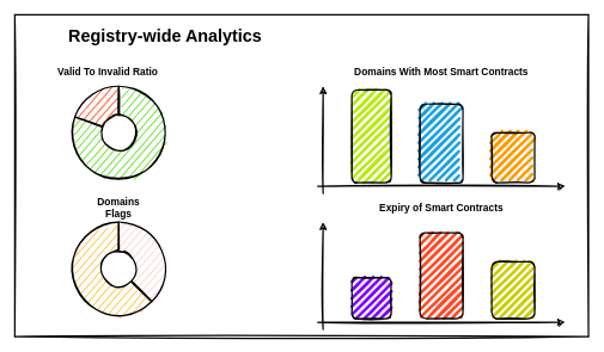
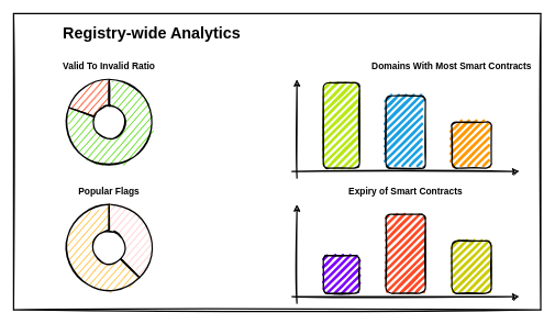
  <mxCell id="0" />
  <mxCell id="1" parent="0" />
  <mxCell id="2" value="" style="endArrow=none;html=1;sketch=1;strokeWidth=2" parent="1" edge="1"><mxGeometry width="50" height="50" relative="1" as="geometry"><mxPoint as="sourcePoint" x="20" y="20" /><mxPoint x="820" as="targetPoint" y="20" /></mxGeometry></mxCell>
  <mxCell id="3" value="" style="endArrow=none;html=1;sketch=1;strokeWidth=2" parent="1" edge="1"><mxGeometry width="50" height="50" relative="1" as="geometry"><mxPoint as="sourcePoint" x="20" y="20" /><mxPoint y="470" as="targetPoint" x="20" /></mxGeometry></mxCell>
  <mxCell id="4" value="" style="endArrow=none;html=1;sketch=1;strokeWidth=2" parent="1" edge="1"><mxGeometry width="50" height="50" relative="1" as="geometry"><mxPoint y="470" as="sourcePoint" x="20" /><mxPoint x="820" y="470" as="targetPoint" /></mxGeometry></mxCell>
  <mxCell id="5" value="" style="endArrow=none;html=1;sketch=1;strokeWidth=2" parent="1" edge="1"><mxGeometry width="50" height="50" relative="1" as="geometry"><mxPoint x="820" as="sourcePoint" y="20" /><mxPoint x="820" y="470" as="targetPoint" /></mxGeometry></mxCell>
  <mxCell id="6" value="" style="verticalLabelPosition=bottom;verticalAlign=top;html=1;shape=mxgraph.basic.pie;startAngle=0;endAngle=0.805;sketch=1;strokeWidth=2;fillColor=#4BDB02;" parent="1" vertex="1"><mxGeometry x="100" y="120" width="130" height="130" as="geometry" /></mxCell>
  <mxCell id="7" value="" style="endArrow=classic;html=1;sketch=1;strokeWidth=2" parent="1" edge="1"><mxGeometry width="50" height="50" relative="1" as="geometry"><mxPoint x="442.5" y="260" as="sourcePoint" /><mxPoint x="787.5" y="260" as="targetPoint" /></mxGeometry></mxCell>
  <mxCell id="8" value="" style="endArrow=classic;html=1;sketch=1;strokeWidth=2" parent="1" edge="1"><mxGeometry width="50" height="50" relative="1" as="geometry"><mxPoint x="450" y="270" as="sourcePoint" /><mxPoint x="450" y="120" as="targetPoint" /></mxGeometry></mxCell>
  <mxCell id="9" value="" style="rounded=1;whiteSpace=wrap;html=1;strokeWidth=2;fillWeight=4;hachureGap=8;hachureAngle=45;fillColor=#1ba1e2;sketch=1;rotation=-90;" parent="1" vertex="1"><mxGeometry x="560" y="170" width="110" height="60" as="geometry" /></mxCell>
  <mxCell id="10" value="" style="rounded=1;whiteSpace=wrap;html=1;strokeWidth=2;fillWeight=4;hachureGap=8;hachureAngle=45;fillColor=#B8E916;sketch=1;rotation=-90;" parent="1" vertex="1"><mxGeometry x="452.5" y="162.5" width="130" height="55" as="geometry" /></mxCell>
  <mxCell id="11" value="" style="rounded=1;whiteSpace=wrap;html=1;strokeWidth=2;fillWeight=4;hachureGap=8;hachureAngle=45;fillColor=#FF9900;sketch=1;rotation=-90;" parent="1" vertex="1"><mxGeometry x="680" y="190" width="70" height="60" as="geometry" /></mxCell>
  <mxCell id="12" value="" style="verticalLabelPosition=bottom;verticalAlign=top;html=1;shape=mxgraph.basic.pie;endAngle=0;startAngle=0.805;sketch=1;strokeWidth=2;fillColor=#FF3503;" parent="1" vertex="1"><mxGeometry x="100" y="120" width="130" height="130" as="geometry" /></mxCell>
  <mxCell id="13" value="&lt;font style=&quot;font-size: 24px&quot;&gt;&lt;b&gt;Registry-wide Analytics&lt;/b&gt;&lt;/font&gt;" style="text;html=1;strokeColor=none;fillColor=none;align=center;verticalAlign=middle;whiteSpace=wrap;rounded=0;" vertex="1" parent="1"><mxGeometry x="90" y="40" width="280" height="20" as="geometry" /></mxCell>
  <mxCell id="14" value="" style="verticalLabelPosition=bottom;verticalAlign=top;html=1;shape=mxgraph.basic.pie;startAngle=0;endAngle=0.375;sketch=1;strokeWidth=2;fillColor=#FFCCCC;" vertex="1" parent="1"><mxGeometry x="100" y="310" width="130" height="130" as="geometry" /></mxCell>
- <mxCell id="15" value="&lt;font style=&quot;font-size: 14px&quot;&gt;&lt;b&gt;Domains Flags&lt;/b&gt;&lt;/font&gt;" style="text;html=1;strokeColor=none;fillColor=none;align=center;verticalAlign=middle;whiteSpace=wrap;rounded=0;" vertex="1" parent="1"><mxGeometry x="115" y="280" width="100" height="20" as="geometry" /></mxCell>
- <mxCell id="16" value="&lt;font style=&quot;font-size: 14px&quot;&gt;&lt;b&gt;Valid To Invalid Ratio&lt;/b&gt;&lt;/font&gt;" style="text;html=1;strokeColor=none;fillColor=none;align=center;verticalAlign=middle;whiteSpace=wrap;rounded=0;" vertex="1" parent="1"><mxGeometry x="75" y="90" width="150" height="20" as="geometry" /></mxCell>
+ <mxCell id="15" value="&lt;font style=&quot;font-size: 14px&quot;&gt;&lt;b&gt;Popular Flags&lt;/b&gt;&lt;/font&gt;" style="text;html=1;strokeColor=none;fillColor=none;align=center;verticalAlign=middle;whiteSpace=wrap;rounded=0;" vertex="1" parent="1"><mxGeometry x="115" y="280" width="100" height="20" as="geometry" /></mxCell>
+ <mxCell id="16" value="&lt;font style=&quot;font-size: 14px&quot;&gt;&lt;b&gt;Valid To Invalid Ratio&lt;/b&gt;&lt;/font&gt;" style="text;html=1;strokeColor=none;fillColor=none;align=center;verticalAlign=middle;whiteSpace=wrap;rounded=0;" vertex="1" parent="1"><mxGeometry x="90" y="90" width="150" height="20" as="geometry" /></mxCell>
  <mxCell id="17" value="" style="verticalLabelPosition=bottom;verticalAlign=top;html=1;shape=mxgraph.basic.pie;endAngle=0;startAngle=0.375;sketch=1;strokeWidth=2;fillColor=#FFB725;" vertex="1" parent="1"><mxGeometry x="100" y="310" width="130" height="130" as="geometry" /></mxCell>
  <mxCell id="18" value="" style="ellipse;whiteSpace=wrap;html=1;aspect=fixed;sketch=1;strokeWidth=2" vertex="1" parent="1"><mxGeometry x="140" y="160" width="50" height="50" as="geometry" /></mxCell>
  <mxCell id="19" value="" style="ellipse;whiteSpace=wrap;html=1;aspect=fixed;sketch=1;strokeWidth=2" vertex="1" parent="1"><mxGeometry x="140" y="350" width="50" height="50" as="geometry" /></mxCell>
- <mxCell id="20" value="&lt;font style=&quot;font-size: 14px&quot;&gt;&lt;b&gt;Domains With Most Smart Contracts&lt;/b&gt;&lt;/font&gt;" style="text;html=1;strokeColor=none;fillColor=none;align=center;verticalAlign=middle;whiteSpace=wrap;rounded=0;" vertex="1" parent="1"><mxGeometry x="490" y="90" width="250" height="20" as="geometry" /></mxCell>
+ <mxCell id="20" value="&lt;font style=&quot;font-size: 14px&quot;&gt;&lt;b&gt;Domains With Most Smart Contracts&lt;/b&gt;&lt;/font&gt;" style="text;html=1;strokeColor=none;fillColor=none;align=center;verticalAlign=middle;whiteSpace=wrap;rounded=0;" vertex="1" parent="1"><mxGeometry x="560" y="90" width="250" height="20" as="geometry" /></mxCell>
  <mxCell id="21" value="&lt;font style=&quot;font-size: 14px&quot;&gt;&lt;b&gt;Expiry of Smart Contracts&lt;/b&gt;&lt;/font&gt;" style="text;html=1;strokeColor=none;fillColor=none;align=center;verticalAlign=middle;whiteSpace=wrap;rounded=0;" vertex="1" parent="1"><mxGeometry x="490" y="280" width="250" height="20" as="geometry" /></mxCell>
  <mxCell id="22" value="" style="endArrow=classic;html=1;sketch=1;strokeWidth=2" edge="1" parent="1"><mxGeometry width="50" height="50" relative="1" as="geometry"><mxPoint x="442.5" y="450" as="sourcePoint" /><mxPoint x="787.5" y="450" as="targetPoint" /></mxGeometry></mxCell>
  <mxCell id="23" value="" style="endArrow=classic;html=1;sketch=1;strokeWidth=2" edge="1" parent="1"><mxGeometry width="50" height="50" relative="1" as="geometry"><mxPoint x="450" y="460" as="sourcePoint" /><mxPoint x="450" y="310" as="targetPoint" /></mxGeometry></mxCell>
  <mxCell id="24" value="" style="rounded=1;whiteSpace=wrap;html=1;strokeWidth=2;fillWeight=4;hachureGap=8;hachureAngle=45;fillColor=#FF4925;sketch=1;rotation=-90;" vertex="1" parent="1"><mxGeometry x="555" y="355" width="120" height="60" as="geometry" /></mxCell>
  <mxCell id="25" value="" style="rounded=1;whiteSpace=wrap;html=1;strokeWidth=2;fillWeight=4;hachureGap=8;hachureAngle=45;fillColor=#7F00FF;sketch=1;rotation=-90;" vertex="1" parent="1"><mxGeometry x="488.75" y="388.75" width="57.5" height="55" as="geometry" /></mxCell>
  <mxCell id="26" value="" style="rounded=1;whiteSpace=wrap;html=1;strokeWidth=2;fillWeight=4;hachureGap=8;hachureAngle=45;fillColor=#CCCC00;sketch=1;rotation=-90;" vertex="1" parent="1"><mxGeometry x="675" y="375" width="80" height="60" as="geometry" /></mxCell>
